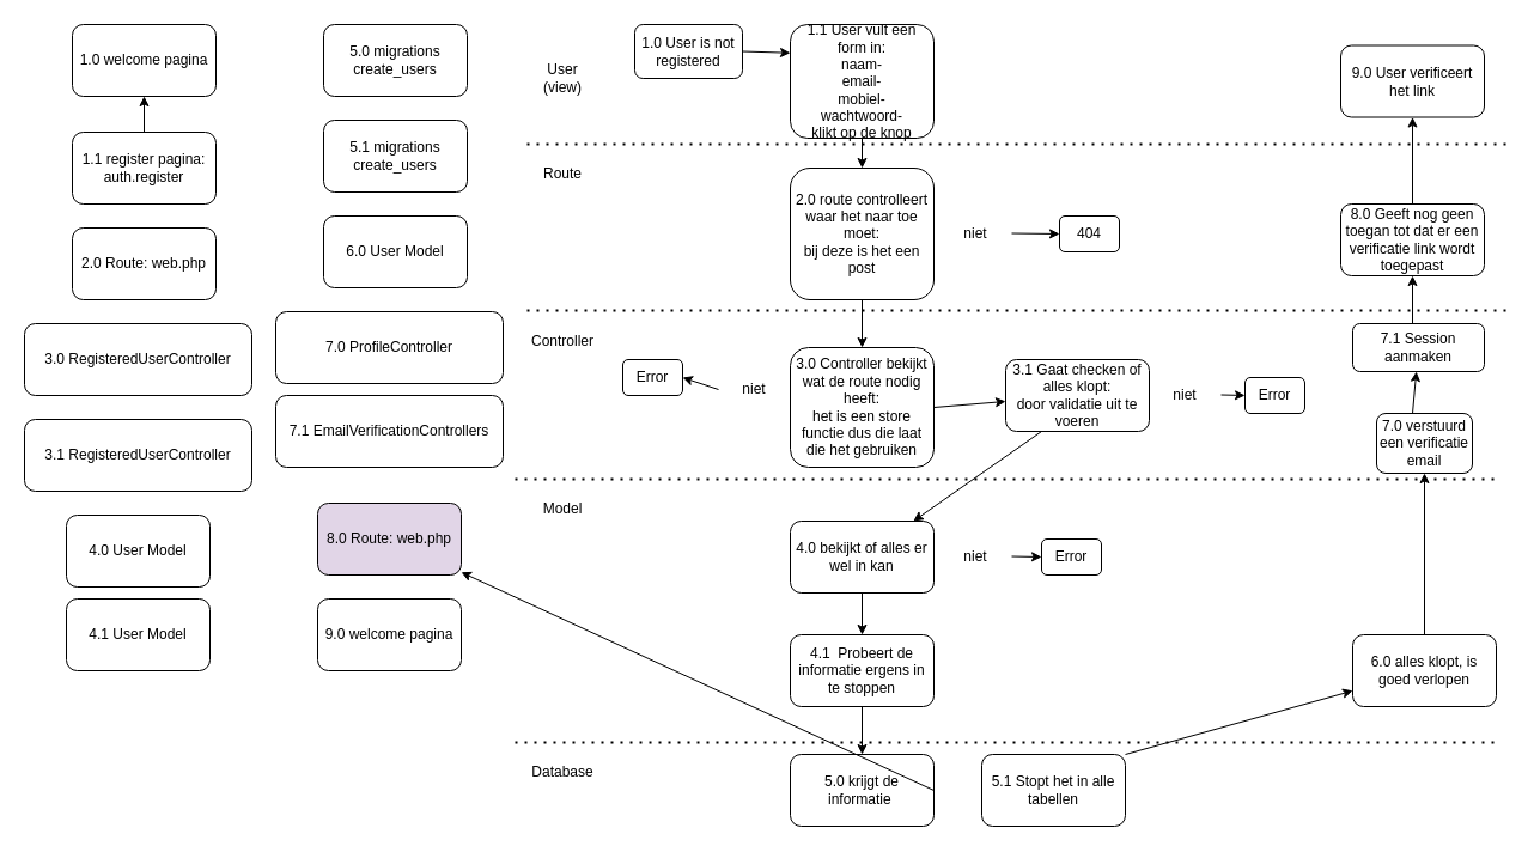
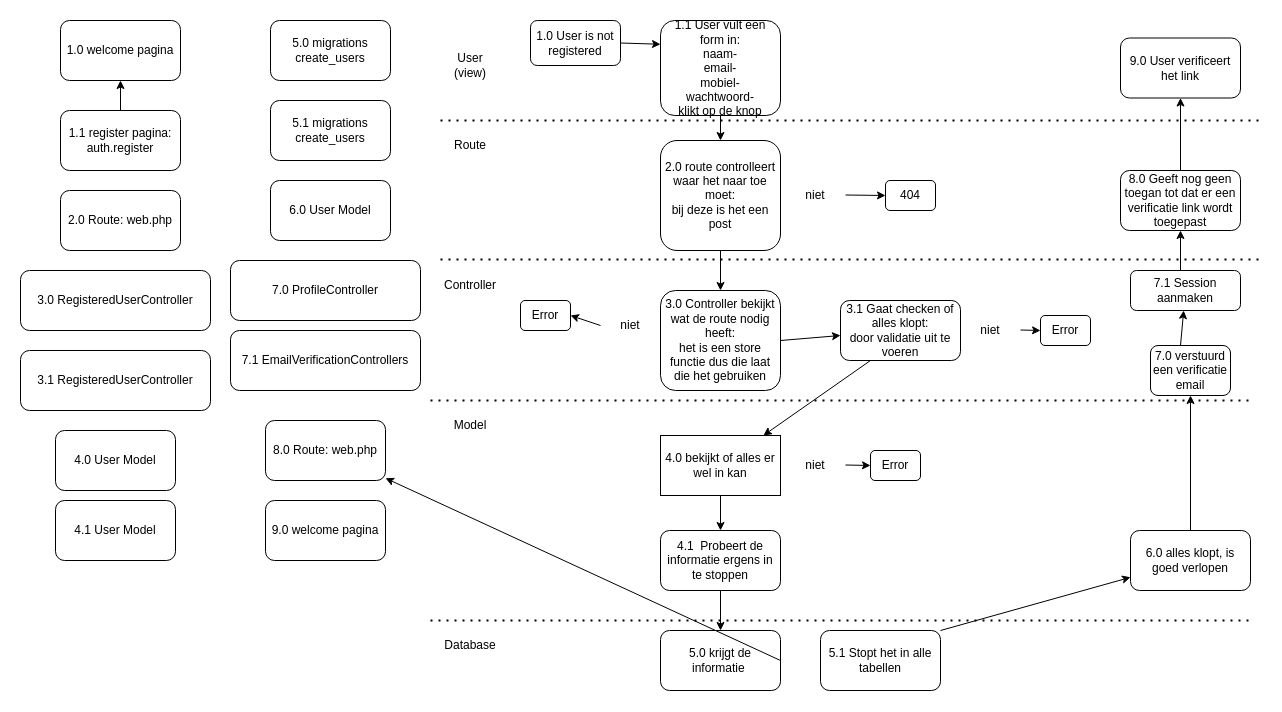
  <mxCell id="0" />
  <mxCell id="1" parent="0" />
  <mxCell id="2" value="User&lt;br&gt;(view)" style="text;html=1;strokeColor=none;fillColor=none;align=center;verticalAlign=middle;whiteSpace=wrap;rounded=0;" vertex="1" parent="1"><mxGeometry x="440" y="50" width="60" height="30" as="geometry" /></mxCell>
  <mxCell id="3" value="Controller" style="text;html=1;strokeColor=none;fillColor=none;align=center;verticalAlign=middle;whiteSpace=wrap;rounded=0;" vertex="1" parent="1"><mxGeometry x="440" y="270" width="60" height="30" as="geometry" /></mxCell>
  <mxCell id="4" value="Model" style="text;html=1;strokeColor=none;fillColor=none;align=center;verticalAlign=middle;whiteSpace=wrap;rounded=0;" vertex="1" parent="1"><mxGeometry x="440" y="410" width="60" height="30" as="geometry" /></mxCell>
  <mxCell id="5" value="Database" style="text;html=1;strokeColor=none;fillColor=none;align=center;verticalAlign=middle;whiteSpace=wrap;rounded=0;" vertex="1" parent="1"><mxGeometry x="440" y="630" width="60" height="30" as="geometry" /></mxCell>
  <mxCell id="6" value="" style="endArrow=none;dashed=1;html=1;dashPattern=1 3;strokeWidth=2;" edge="1" parent="1"><mxGeometry width="50" height="50" relative="1" as="geometry"><mxPoint x="440" y="120" as="sourcePoint" /><mxPoint x="1260" y="120" as="targetPoint" /></mxGeometry></mxCell>
  <mxCell id="7" value="" style="endArrow=none;dashed=1;html=1;dashPattern=1 3;strokeWidth=2;" edge="1" parent="1"><mxGeometry width="50" height="50" relative="1" as="geometry"><mxPoint y="400" as="sourcePoint" x="430" /><mxPoint x="1250" y="400" as="targetPoint" /></mxGeometry></mxCell>
  <mxCell id="8" value="" style="endArrow=none;dashed=1;html=1;dashPattern=1 3;strokeWidth=2;" edge="1" parent="1"><mxGeometry width="50" height="50" relative="1" as="geometry"><mxPoint y="620" as="sourcePoint" x="430" /><mxPoint x="1250" y="620" as="targetPoint" /></mxGeometry></mxCell>
  <mxCell id="9" value="1.0 User is not registered" style="rounded=1;whiteSpace=wrap;html=1;" vertex="1" parent="1"><mxGeometry x="530" width="90" height="45" as="geometry" y="20" /></mxCell>
  <mxCell id="10" value="" style="endArrow=classic;html=1;exitX=1;exitY=0.5;exitDx=0;exitDy=0;entryX=0;entryY=0.25;entryDx=0;entryDy=0;" edge="1" parent="1" source="9" target="11"><mxGeometry width="50" height="50" relative="1" as="geometry"><mxPoint x="670" y="100" as="sourcePoint" /><mxPoint x="660" y="85" as="targetPoint" /></mxGeometry></mxCell>
  <mxCell id="11" value="1.1 User vult een form in:&lt;br&gt;naam-&lt;br&gt;email-&lt;br&gt;mobiel-&lt;br&gt;wachtwoord-&lt;br&gt;klikt op de knop" style="rounded=1;whiteSpace=wrap;html=1;" vertex="1" parent="1"><mxGeometry x="660" width="120" height="95" as="geometry" y="20" /></mxCell>
  <mxCell id="12" value="" style="endArrow=classic;html=1;exitX=0.5;exitY=1;exitDx=0;exitDy=0;entryX=0.5;entryY=0;entryDx=0;entryDy=0;" edge="1" parent="1" source="11" target="13"><mxGeometry width="50" height="50" relative="1" as="geometry"><mxPoint x="680" y="260" as="sourcePoint" /><mxPoint x="780" y="210" as="targetPoint" /></mxGeometry></mxCell>
  <mxCell id="13" value="2.0 route controlleert waar het naar toe moet:&lt;br&gt;bij deze is het een post" style="rounded=1;whiteSpace=wrap;html=1;" vertex="1" parent="1"><mxGeometry x="660" y="140" width="120" height="110" as="geometry" /></mxCell>
  <mxCell id="14" value="" style="endArrow=classic;html=1;exitX=0.5;exitY=1;exitDx=0;exitDy=0;" edge="1" parent="1" source="13" target="15"><mxGeometry width="50" height="50" relative="1" as="geometry"><mxPoint x="720" y="370" as="sourcePoint" /><mxPoint x="720" y="300" as="targetPoint" /></mxGeometry></mxCell>
  <mxCell id="15" value="3.0 Controller bekijkt wat de route nodig heeft:&lt;br&gt;het is een store functie dus die laat die het gebruiken" style="rounded=1;whiteSpace=wrap;html=1;" vertex="1" parent="1"><mxGeometry x="660" y="290" width="120" height="100" as="geometry" /></mxCell>
  <mxCell id="16" value="" style="endArrow=classic;html=1;exitX=1;exitY=0.5;exitDx=0;exitDy=0;" edge="1" parent="1" source="15" target="17"><mxGeometry width="50" height="50" relative="1" as="geometry"><mxPoint x="740" y="500" as="sourcePoint" /><mxPoint x="860" y="330" as="targetPoint" /></mxGeometry></mxCell>
  <mxCell id="17" value="3.1 Gaat checken of alles klopt:&lt;br&gt;door validatie uit te voeren" style="rounded=1;whiteSpace=wrap;html=1;" vertex="1" parent="1"><mxGeometry x="840" y="300" width="120" height="60" as="geometry" /></mxCell>
  <mxCell id="18" value="" style="endArrow=classic;html=1;exitX=0.25;exitY=1;exitDx=0;exitDy=0;" edge="1" parent="1" source="17" target="19"><mxGeometry width="50" height="50" relative="1" as="geometry"><mxPoint x="840" y="500" as="sourcePoint" /><mxPoint x="720" y="450" as="targetPoint" /></mxGeometry></mxCell>
- <mxCell id="19" value="4.0 bekijkt of alles er wel in kan" style="rounded=1;whiteSpace=wrap;html=1;" vertex="1" parent="1"><mxGeometry x="660" y="435" width="120" height="60" as="geometry" /></mxCell>
+ <mxCell id="19" value="4.0 bekijkt of alles er wel in kan" style="whiteSpace=wrap;html=1;rounded=0;" vertex="1" parent="1"><mxGeometry x="660" y="435" width="120" height="60" as="geometry" /></mxCell>
  <mxCell id="20" value="" style="endArrow=none;dashed=1;html=1;dashPattern=1 3;strokeWidth=2;" edge="1" parent="1"><mxGeometry width="50" height="50" relative="1" as="geometry"><mxPoint x="440" y="259" as="sourcePoint" /><mxPoint x="1260" y="259" as="targetPoint" /></mxGeometry></mxCell>
  <mxCell id="21" value="Route" style="text;html=1;strokeColor=none;fillColor=none;align=center;verticalAlign=middle;whiteSpace=wrap;rounded=0;" vertex="1" parent="1"><mxGeometry x="440" y="130" width="60" height="30" as="geometry" /></mxCell>
  <mxCell id="22" value="niet" style="text;html=1;strokeColor=none;fillColor=none;align=center;verticalAlign=middle;whiteSpace=wrap;rounded=0;" vertex="1" parent="1"><mxGeometry x="785" y="450" width="60" height="30" as="geometry" /></mxCell>
  <mxCell id="23" value="" style="endArrow=classic;html=1;entryX=0;entryY=0.5;entryDx=0;entryDy=0;" edge="1" parent="1" target="24"><mxGeometry width="50" height="50" relative="1" as="geometry"><mxPoint x="845" y="464.5" as="sourcePoint" /><mxPoint x="920" y="464.5" as="targetPoint" /></mxGeometry></mxCell>
  <mxCell id="24" value="Error" style="rounded=1;whiteSpace=wrap;html=1;" vertex="1" parent="1"><mxGeometry x="870" y="450" width="50" height="30" as="geometry" /></mxCell>
  <mxCell id="25" value="niet" style="text;html=1;strokeColor=none;fillColor=none;align=center;verticalAlign=middle;whiteSpace=wrap;rounded=0;" vertex="1" parent="1"><mxGeometry x="960" y="315" width="60" height="30" as="geometry" /></mxCell>
  <mxCell id="26" value="" style="endArrow=classic;html=1;entryX=0;entryY=0.5;entryDx=0;entryDy=0;" edge="1" parent="1" target="27"><mxGeometry width="50" height="50" relative="1" as="geometry"><mxPoint x="1020" y="329.5" as="sourcePoint" /><mxPoint x="1095" y="329.5" as="targetPoint" /></mxGeometry></mxCell>
  <mxCell id="27" value="Error" style="rounded=1;whiteSpace=wrap;html=1;" vertex="1" parent="1"><mxGeometry x="1040" y="315" width="50" height="30" as="geometry" /></mxCell>
  <mxCell id="28" value="niet" style="text;html=1;strokeColor=none;fillColor=none;align=center;verticalAlign=middle;whiteSpace=wrap;rounded=0;" vertex="1" parent="1"><mxGeometry x="785" y="180" width="60" height="30" as="geometry" /></mxCell>
  <mxCell id="29" value="" style="endArrow=classic;html=1;entryX=0;entryY=0.5;entryDx=0;entryDy=0;" edge="1" parent="1" target="30"><mxGeometry width="50" height="50" relative="1" as="geometry"><mxPoint x="845" y="194.5" as="sourcePoint" /><mxPoint x="920" y="194.5" as="targetPoint" /></mxGeometry></mxCell>
  <mxCell id="30" value="404" style="rounded=1;whiteSpace=wrap;html=1;" vertex="1" parent="1"><mxGeometry x="885" y="180" width="50" height="30" as="geometry" /></mxCell>
  <mxCell id="31" value="" style="endArrow=classic;html=1;exitX=0.5;exitY=1;exitDx=0;exitDy=0;" edge="1" parent="1" source="19" target="32"><mxGeometry width="50" height="50" relative="1" as="geometry"><mxPoint x="720" y="570" as="sourcePoint" /><mxPoint x="720" y="520" as="targetPoint" /></mxGeometry></mxCell>
  <mxCell id="32" value="4.1&amp;nbsp; Probeert de informatie ergens in te stoppen" style="rounded=1;whiteSpace=wrap;html=1;" vertex="1" parent="1"><mxGeometry x="660" y="530" width="120" height="60" as="geometry" /></mxCell>
  <mxCell id="33" value="" style="endArrow=classic;html=1;exitX=0.5;exitY=1;exitDx=0;exitDy=0;" edge="1" parent="1" source="32" target="34"><mxGeometry width="50" height="50" relative="1" as="geometry"><mxPoint x="710" y="730" as="sourcePoint" /><mxPoint x="720" y="660" as="targetPoint" /></mxGeometry></mxCell>
  <mxCell id="34" value="5.0 krijgt de informatie&amp;nbsp;" style="rounded=1;whiteSpace=wrap;html=1;" vertex="1" parent="1"><mxGeometry x="660" y="630" width="120" height="60" as="geometry" /></mxCell>
  <mxCell id="35" value="" style="endArrow=classic;html=1;exitX=1;exitY=0.5;exitDx=0;exitDy=0;" edge="1" parent="1" source="34" target="63"><mxGeometry width="50" height="50" relative="1" as="geometry"><mxPoint x="840" y="690" as="sourcePoint" /><mxPoint x="880" y="660" as="targetPoint" /></mxGeometry></mxCell>
  <mxCell id="36" value="5.1 Stopt het in alle tabellen" style="rounded=1;whiteSpace=wrap;html=1;" vertex="1" parent="1"><mxGeometry x="820" y="630" width="120" height="60" as="geometry" /></mxCell>
  <mxCell id="37" value="" style="endArrow=classic;html=1;" edge="1" parent="1" target="38"><mxGeometry width="50" height="50" relative="1" as="geometry"><mxPoint x="940" y="630" as="sourcePoint" /><mxPoint x="990" y="580" as="targetPoint" /></mxGeometry></mxCell>
  <mxCell id="38" value="6.0 alles klopt, is goed verlopen" style="rounded=1;whiteSpace=wrap;html=1;" vertex="1" parent="1"><mxGeometry x="1130" y="530" width="120" height="60" as="geometry" /></mxCell>
  <mxCell id="39" value="" style="endArrow=classic;html=1;" edge="1" parent="1" target="40"><mxGeometry width="50" height="50" relative="1" as="geometry"><mxPoint x="1190" y="530" as="sourcePoint" /><mxPoint x="1190" y="340" as="targetPoint" /></mxGeometry></mxCell>
  <mxCell id="40" value="7.0 verstuurd een verificatie email" style="rounded=1;whiteSpace=wrap;html=1;" vertex="1" parent="1"><mxGeometry x="1150" y="345" width="80" height="50" as="geometry" /></mxCell>
  <mxCell id="41" value="" style="endArrow=classic;html=1;" edge="1" parent="1" target="42"><mxGeometry width="50" height="50" relative="1" as="geometry"><mxPoint x="1180" y="345" as="sourcePoint" /><mxPoint x="1180" y="320" as="targetPoint" /></mxGeometry></mxCell>
  <mxCell id="42" value="7.1 Session aanmaken" style="rounded=1;whiteSpace=wrap;html=1;" vertex="1" parent="1"><mxGeometry x="1130" y="270" width="110" height="40" as="geometry" /></mxCell>
  <mxCell id="43" value="" style="endArrow=classic;html=1;" edge="1" parent="1" target="44"><mxGeometry width="50" height="50" relative="1" as="geometry"><mxPoint x="1180" y="270" as="sourcePoint" /><mxPoint x="1180" y="200" as="targetPoint" /></mxGeometry></mxCell>
  <mxCell id="44" value="8.0 Geeft nog geen toegan tot dat er een verificatie link wordt toegepast" style="rounded=1;whiteSpace=wrap;html=1;" vertex="1" parent="1"><mxGeometry x="1120" y="170" width="120" height="60" as="geometry" /></mxCell>
  <mxCell id="45" value="" style="endArrow=classic;html=1;" edge="1" parent="1" target="46"><mxGeometry width="50" height="50" relative="1" as="geometry"><mxPoint x="1180" y="170" as="sourcePoint" /><mxPoint x="1180" y="70" as="targetPoint" /></mxGeometry></mxCell>
  <mxCell id="46" value="9.0 User verificeert het link" style="rounded=1;whiteSpace=wrap;html=1;" vertex="1" parent="1"><mxGeometry x="1120" y="37.5" width="120" height="60" as="geometry" /></mxCell>
  <mxCell id="47" value="niet" style="text;html=1;strokeColor=none;fillColor=none;align=center;verticalAlign=middle;whiteSpace=wrap;rounded=0;" vertex="1" parent="1"><mxGeometry x="600" y="310" width="60" height="30" as="geometry" /></mxCell>
  <mxCell id="48" value="Error" style="rounded=1;whiteSpace=wrap;html=1;" vertex="1" parent="1"><mxGeometry x="520" y="300" width="50" height="30" as="geometry" /></mxCell>
  <mxCell id="49" value="" style="endArrow=classic;html=1;entryX=1;entryY=0.5;entryDx=0;entryDy=0;exitX=0;exitY=0.5;exitDx=0;exitDy=0;" edge="1" parent="1" source="47" target="48"><mxGeometry width="50" height="50" relative="1" as="geometry"><mxPoint x="570" y="390" as="sourcePoint" /><mxPoint x="620" y="340" as="targetPoint" /></mxGeometry></mxCell>
  <mxCell id="50" value="1.0 welcome pagina" style="rounded=1;whiteSpace=wrap;html=1;" vertex="1" parent="1"><mxGeometry x="60" width="120" height="60" as="geometry" y="20" /></mxCell>
  <mxCell id="51" value="" style="edgeStyle=none;html=1;" edge="1" parent="1" source="52" target="50"><mxGeometry relative="1" as="geometry" /></mxCell>
  <mxCell id="52" value="1.1 register pagina:&lt;br&gt;auth.register" style="rounded=1;whiteSpace=wrap;html=1;" vertex="1" parent="1"><mxGeometry x="60" y="110" width="120" height="60" as="geometry" /></mxCell>
  <mxCell id="53" value="2.0 Route: web.php" style="rounded=1;whiteSpace=wrap;html=1;" vertex="1" parent="1"><mxGeometry x="60" y="190" width="120" height="60" as="geometry" /></mxCell>
  <mxCell id="54" value="3.0 RegisteredUserController" style="rounded=1;whiteSpace=wrap;html=1;" vertex="1" parent="1"><mxGeometry x="20" y="270" width="190" height="60" as="geometry" /></mxCell>
  <mxCell id="55" value="3.1 RegisteredUserController" style="rounded=1;whiteSpace=wrap;html=1;" vertex="1" parent="1"><mxGeometry x="20" y="350" width="190" height="60" as="geometry" /></mxCell>
  <mxCell id="56" value="4.0 User Model" style="rounded=1;whiteSpace=wrap;html=1;" vertex="1" parent="1"><mxGeometry x="55" y="430" width="120" height="60" as="geometry" /></mxCell>
  <mxCell id="57" value="4.1 User Model" style="rounded=1;whiteSpace=wrap;html=1;" vertex="1" parent="1"><mxGeometry x="55" y="500" width="120" height="60" as="geometry" /></mxCell>
  <mxCell id="58" value="5.0 migrations create_users" style="rounded=1;whiteSpace=wrap;html=1;" vertex="1" parent="1"><mxGeometry x="270" width="120" height="60" as="geometry" y="20" /></mxCell>
  <mxCell id="59" value="5.1 migrations create_users" style="rounded=1;whiteSpace=wrap;html=1;" vertex="1" parent="1"><mxGeometry x="270" y="100" width="120" height="60" as="geometry" /></mxCell>
  <mxCell id="60" value="6.0 User Model" style="rounded=1;whiteSpace=wrap;html=1;" vertex="1" parent="1"><mxGeometry x="270" y="180" width="120" height="60" as="geometry" /></mxCell>
  <mxCell id="61" value="7.0 ProfileController" style="rounded=1;whiteSpace=wrap;html=1;" vertex="1" parent="1"><mxGeometry x="230" y="260" width="190" height="60" as="geometry" /></mxCell>
  <mxCell id="62" value="7.1 EmailVerificationControllers" style="rounded=1;whiteSpace=wrap;html=1;" vertex="1" parent="1"><mxGeometry x="230" y="330" width="190" height="60" as="geometry" /></mxCell>
- <mxCell id="63" value="8.0 Route: web.php" style="rounded=1;whiteSpace=wrap;html=1;fillColor=#e1d5e7;" vertex="1" parent="1"><mxGeometry x="265" y="420" width="120" height="60" as="geometry" /></mxCell>
+ <mxCell id="63" value="8.0 Route: web.php" style="rounded=1;whiteSpace=wrap;html=1;" vertex="1" parent="1"><mxGeometry x="265" y="420" width="120" height="60" as="geometry" /></mxCell>
  <mxCell id="64" value="9.0 welcome pagina" style="rounded=1;whiteSpace=wrap;html=1;" vertex="1" parent="1"><mxGeometry x="265" y="500" width="120" height="60" as="geometry" /></mxCell>
